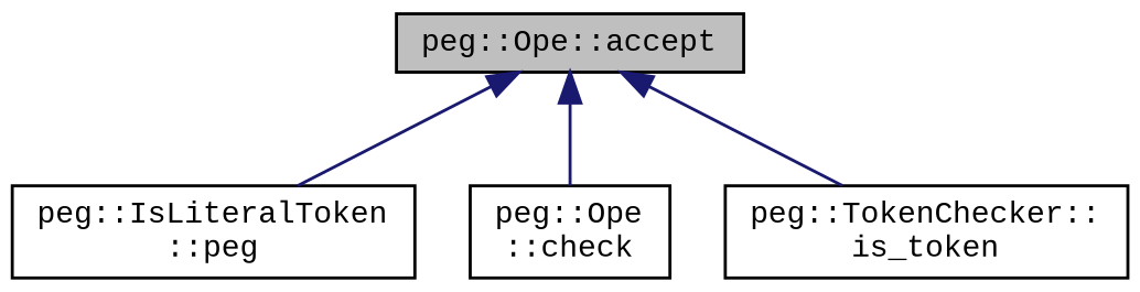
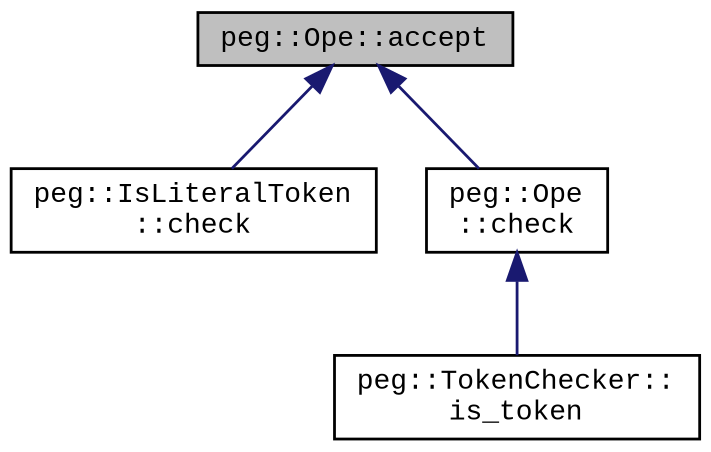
  digraph {
    fontname="Liberation Mono"
    rankdir=TB
    node [color=black fillcolor=white fontname="Liberation Mono" fontsize=10 shape=record style=filled]
    edge [color=midnightblue dir=back fontname="Liberation Mono" fontsize=10 labelfontname=Helvetica labelfontsize=10 style=solid]
    n1 [fillcolor=grey75 fontcolor=black height=0.2 label="peg::Ope::accept" width=0.4]
-   n2 [height=0.2 label="peg::IsLiteralToken\l::peg" width=0.4]
+   n2 [height=0.2 label="peg::IsLiteralToken\l::check" width=0.4]
    n3 [height=0.2 label="peg::Ope\l::check" width=0.4]
    n4 [height=0.2 label="peg::TokenChecker::\lis_token" width=0.4]
    n1 -> n2
    n1 -> n3
-   n1 -> n4
+   n3 -> n4
  }
